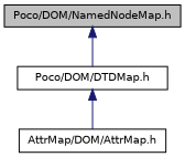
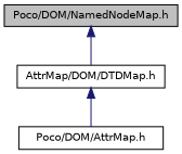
  digraph {
    node [color=black fillcolor=white fontname=Helvetica fontsize=10 shape=record style=filled]
    edge [color=midnightblue dir=back fontname=Helvetica fontsize=10 labelfontname=Helvetica labelfontsize=10 style=solid]
    n1 [fillcolor=grey75 fontcolor=black height=0.2 label="Poco/DOM/NamedNodeMap.h" width=0.4]
-   n2 [height=0.2 label="Poco/DOM/DTDMap.h" width=0.4]
-   n3 [height=0.2 label="AttrMap/DOM/AttrMap.h" width=0.4]
+   n2 [height=0.2 label="AttrMap/DOM/DTDMap.h" width=0.4]
+   n3 [height=0.2 label="Poco/DOM/AttrMap.h" width=0.4]
    n1 -> n2
    n2 -> n3
  }
